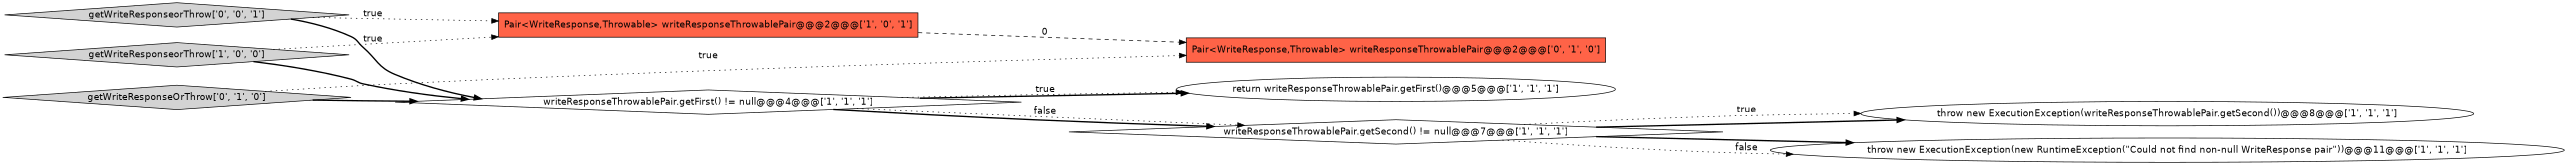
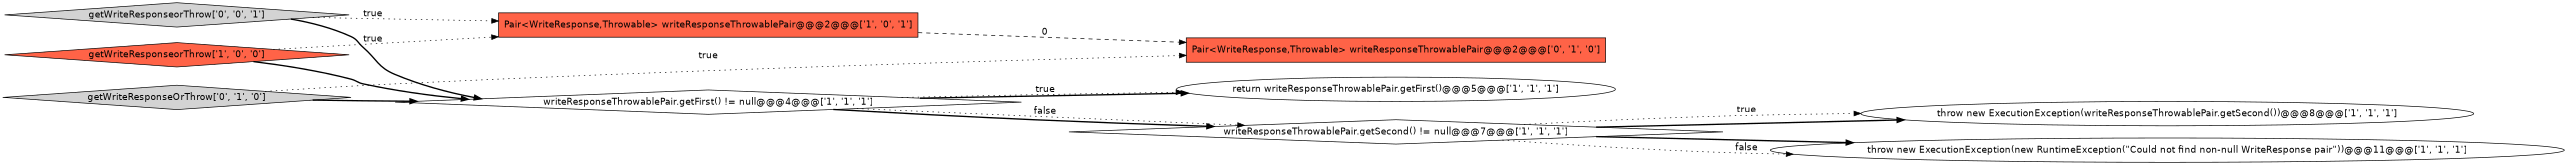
  digraph {
    fontname="DejaVu Sans"
    rankdir=LR
    node [fillcolor=white fontname="DejaVu Sans" shape=diamond style=filled]
    edge [fontname="DejaVu Sans" style=dotted]
    n1 [fillcolor=tomato label="Pair<WriteResponse,Throwable> writeResponseThrowablePair@@@2@@@['1', '0', '1']" shape=box]
    n2 [fillcolor=tomato label="Pair<WriteResponse,Throwable> writeResponseThrowablePair@@@2@@@['0', '1', '0']" shape=box]
    n3 [label="return writeResponseThrowablePair.getFirst()@@@5@@@['1', '1', '1']" shape=ellipse]
    n4 [fillcolor=lightgray label="getWriteResponseOrThrow['0', '1', '0']"]
    n5 [label="writeResponseThrowablePair.getFirst() != null@@@4@@@['1', '1', '1']"]
    n6 [label="writeResponseThrowablePair.getSecond() != null@@@7@@@['1', '1', '1']"]
    n7 [fillcolor=lightgray label="getWriteResponseorThrow['0', '0', '1']"]
    n8 [label="throw new ExecutionException(writeResponseThrowablePair.getSecond())@@@8@@@['1', '1', '1']" shape=ellipse]
    n9 [label="throw new ExecutionException(new RuntimeException(\"Could not find non-null WriteResponse pair\"))@@@11@@@['1', '1', '1']" shape=ellipse]
-   n10 [fillcolor=lightgray label="getWriteResponseorThrow['1', '0', '0']"]
+   n10 [fillcolor=tomato label="getWriteResponseorThrow['1', '0', '0']"]
    n1 -> n2 [label=0 style=dashed]
    n4 -> n2 [label=true]
    n4 -> n5 [style=bold]
    n5 -> n3 [label=true]
    n5 -> n3 [style=bold]
    n5 -> n6 [label=false]
    n5 -> n6 [style=bold]
    n6 -> n8 [label=true]
    n6 -> n8 [style=bold]
    n6 -> n9 [style=bold]
    n6 -> n9 [label=false]
    n7 -> n1 [label=true]
    n7 -> n5 [style=bold]
    n10 -> n1 [label=true]
    n10 -> n5 [style=bold]
  }
